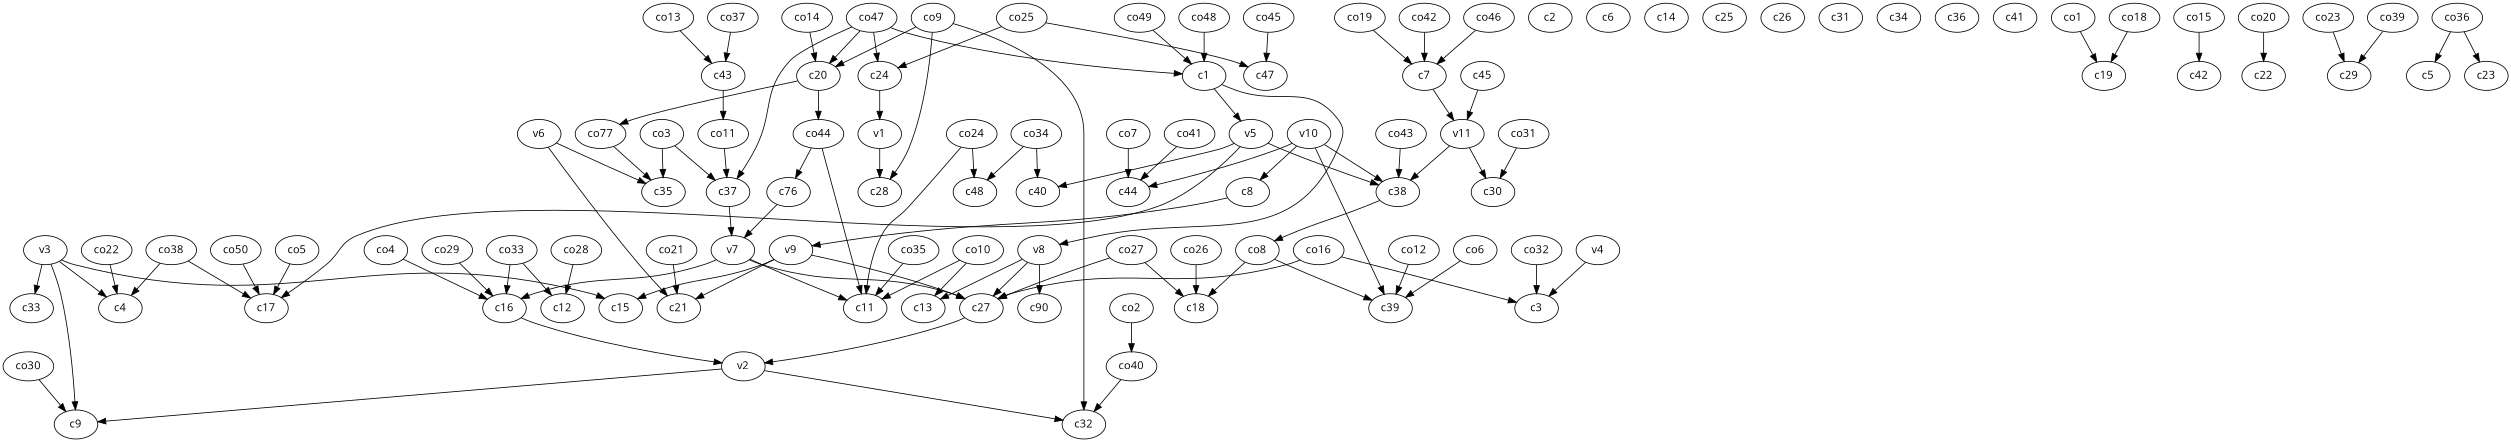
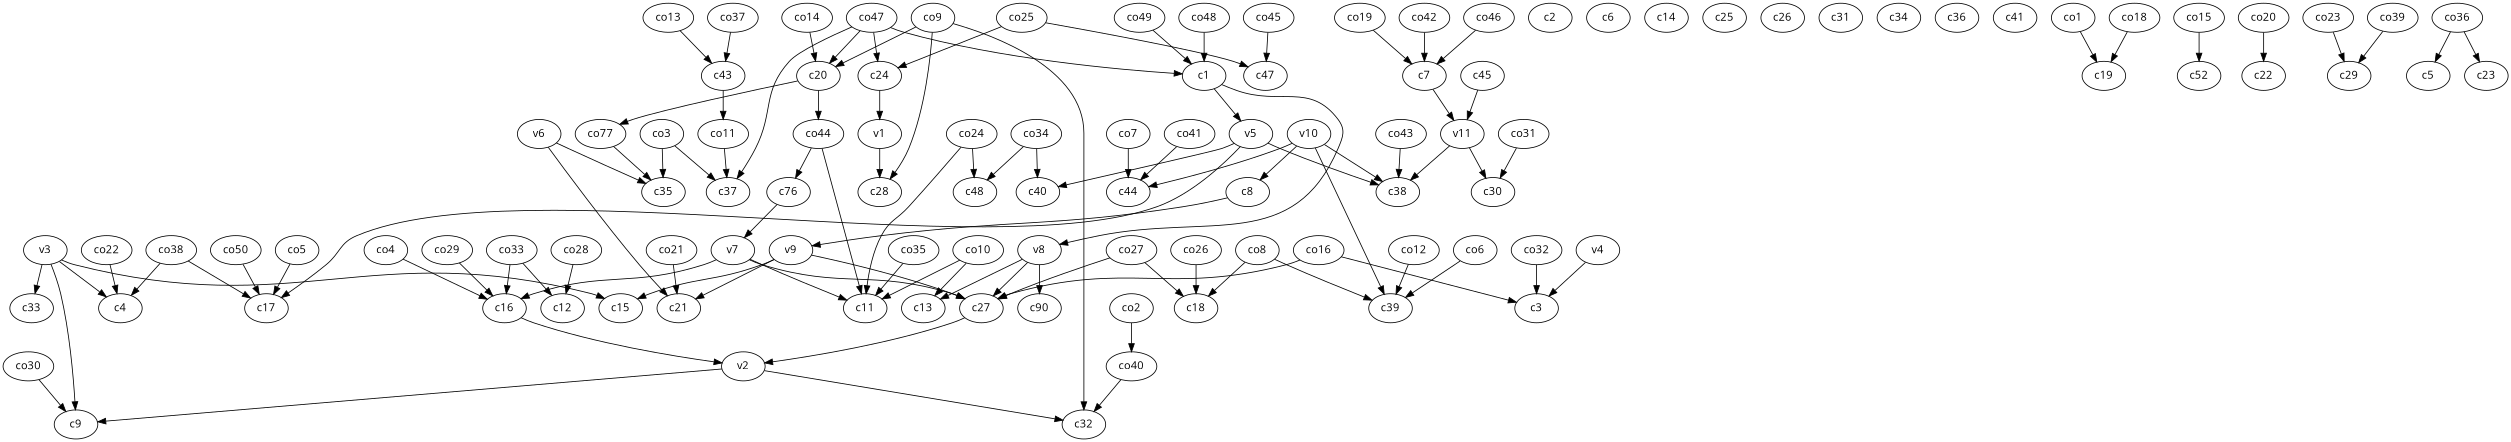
  strict digraph {
    fontname="Open Sans"
    node [fontname="Open Sans"]
    edge [fontname="Open Sans" weight=1]
    c1
    v5
    v8
    c38
    c17
    c40
    c27
    n8 [label=c90]
    c13
    c2
    c6
    c7
    v11
    c30
    c8
    v9
    c15
    c21
    c14
    c16
    v2
    c9
    c32
    n24 [label=co77]
    c20
    co44
    c35
    n28 [label=c76]
    c11
    c24
    v1
    c28
    c25
    c26
    c31
    c34
    c36
    c37
    v7
    co8
    c39
    c18
    c41
    c43
    co11
    c45
    v3
    c4
    c33
    v4
    c3
    v6
    v10
    c44
    co1
    c19
    co2
    co40
    co3
    co4
    co5
    co6
    co7
    co9
    co10
    co12
    co13
    co14
    co15
-   c42
+   c42 [label=c52]
    co16
    co18
    co19
    co20
    c22
    co21
    co22
    co23
    c29
    co24
    c48
    co25
    c47
    co26
    co27
    co28
    c12
    co29
    co30
    co31
    co32
    co33
    co34
    co35
    co36
    c5
    c23
    co37
    co38
    co39
    co41
    co42
    co43
    co45
    co46
    co47
    co48
    co49
    co50
    c1 -> v5
    c1 -> v8
    v5 -> c38
    v5 -> c17
    v5 -> c40
    v8 -> c27
    v8 -> n8
    v8 -> c13
-   c38 -> co8
    c27 -> v2
    c7 -> v11
    v11 -> c38
    v11 -> c30
    c8 -> v9
    v9 -> c27
    v9 -> c15
    v9 -> c21
    c16 -> v2
    v2 -> c9
    v2 -> c32
    n24 -> c35
    c20 -> n24
    c20 -> co44
    co44 -> n28
    co44 -> c11
    n28 -> v7
    c24 -> v1
    v1 -> c28
-   c37 -> v7
    v7 -> c27
    v7 -> c16
    v7 -> c11
    co8 -> c39
    co8 -> c18
    c43 -> co11
    co11 -> c37
    c45 -> v11
    v3 -> c15
    v3 -> c9
    v3 -> c4
    v3 -> c33
    v4 -> c3
    v6 -> c21
    v6 -> c35
    v10 -> c38
    v10 -> c8
    v10 -> c39
    v10 -> c44
    co1 -> c19
    co2 -> co40
    co40 -> c32
    co3 -> c35
    co3 -> c37
    co4 -> c16
    co5 -> c17
    co6 -> c39
    co7 -> c44
    co9 -> c32
    co9 -> c20
    co9 -> c28
    co10 -> c13
    co10 -> c11
    co12 -> c39
    co13 -> c43
    co14 -> c20
    co15 -> c42
    co16 -> c27
    co16 -> c3
    co18 -> c19
    co19 -> c7
    co20 -> c22
    co21 -> c21
    co22 -> c4
    co23 -> c29
    co24 -> c11
    co24 -> c48
    co25 -> c24
    co25 -> c47
    co26 -> c18
    co27 -> c27
    co27 -> c18
    co28 -> c12
    co29 -> c16
    co30 -> c9
    co31 -> c30
    co32 -> c3
    co33 -> c16
    co33 -> c12
    co34 -> c40
    co34 -> c48
    co35 -> c11
    co36 -> c5
    co36 -> c23
    co37 -> c43
    co38 -> c17
    co38 -> c4
    co39 -> c29
    co41 -> c44
    co42 -> c7
    co43 -> c38
    co45 -> c47
    co46 -> c7
    co47 -> c1
    co47 -> c20
    co47 -> c24
    co47 -> c37
    co48 -> c1
    co49 -> c1
    co50 -> c17
  }
